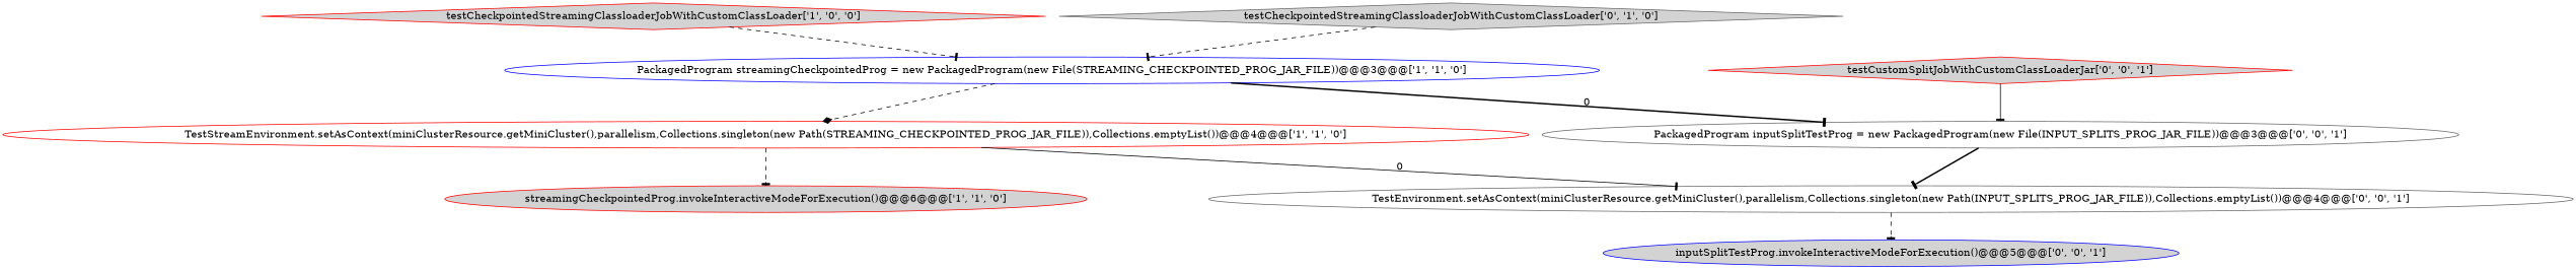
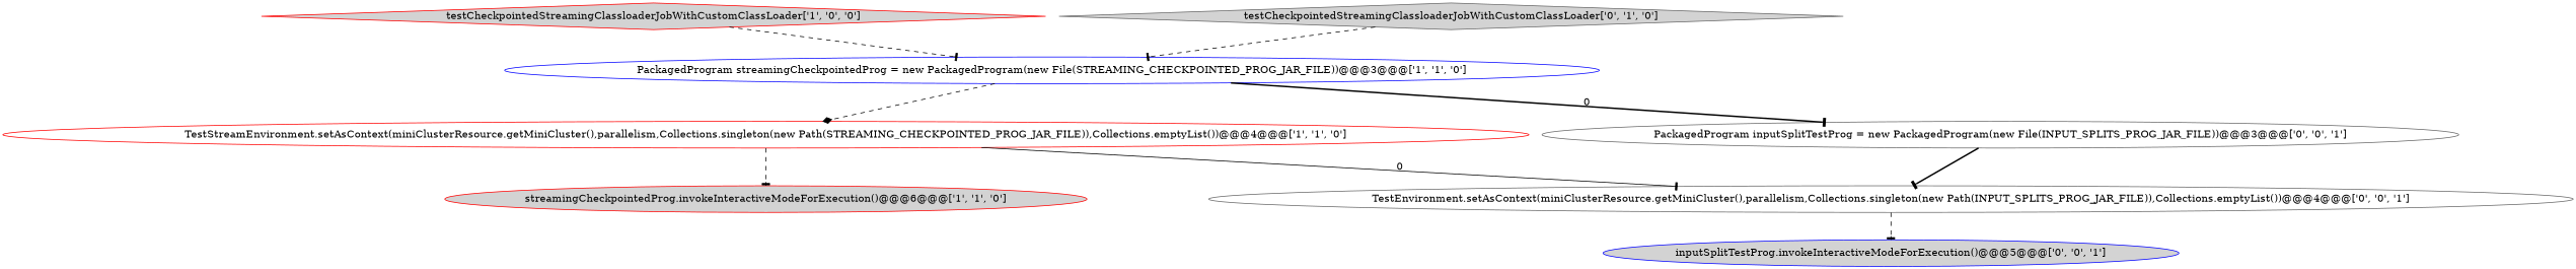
  digraph {
    node [fillcolor=lightgray shape=ellipse style=filled color=red]
    edge [style=dashed arrowhead=tee]
    n1 [label="streamingCheckpointedProg.invokeInteractiveModeForExecution()@@@6@@@['1', '1', '0']"]
    n2 [fillcolor=white label="TestStreamEnvironment.setAsContext(miniClusterResource.getMiniCluster(),parallelism,Collections.singleton(new Path(STREAMING_CHECKPOINTED_PROG_JAR_FILE)),Collections.emptyList())@@@4@@@['1', '1', '0']"]
    n3 [fillcolor=white label="TestEnvironment.setAsContext(miniClusterResource.getMiniCluster(),parallelism,Collections.singleton(new Path(INPUT_SPLITS_PROG_JAR_FILE)),Collections.emptyList())@@@4@@@['0', '0', '1']" color=gray40]
    n4 [label="testCheckpointedStreamingClassloaderJobWithCustomClassLoader['1', '0', '0']" shape=diamond]
    n5 [fillcolor=white label="PackagedProgram streamingCheckpointedProg = new PackagedProgram(new File(STREAMING_CHECKPOINTED_PROG_JAR_FILE))@@@3@@@['1', '1', '0']" color=blue]
    n6 [fillcolor=white label="PackagedProgram inputSplitTestProg = new PackagedProgram(new File(INPUT_SPLITS_PROG_JAR_FILE))@@@3@@@['0', '0', '1']" color=gray40]
    n7 [label="inputSplitTestProg.invokeInteractiveModeForExecution()@@@5@@@['0', '0', '1']" color=blue]
-   n8 [label="testCustomSplitJobWithCustomClassLoaderJar['0', '0', '1']" shape=diamond]
    n9 [label="testCheckpointedStreamingClassloaderJobWithCustomClassLoader['0', '1', '0']" shape=diamond color=gray40]
    n2 -> n1
    n2 -> n3 [label=0 style=solid]
    n3 -> n7
    n4 -> n5
    n5 -> n2 [arrowhead=diamond]
    n5 -> n6 [label=0 style=bold]
    n6 -> n3 [style=bold]
-   n8 -> n6 [style=solid]
    n9 -> n5
  }
